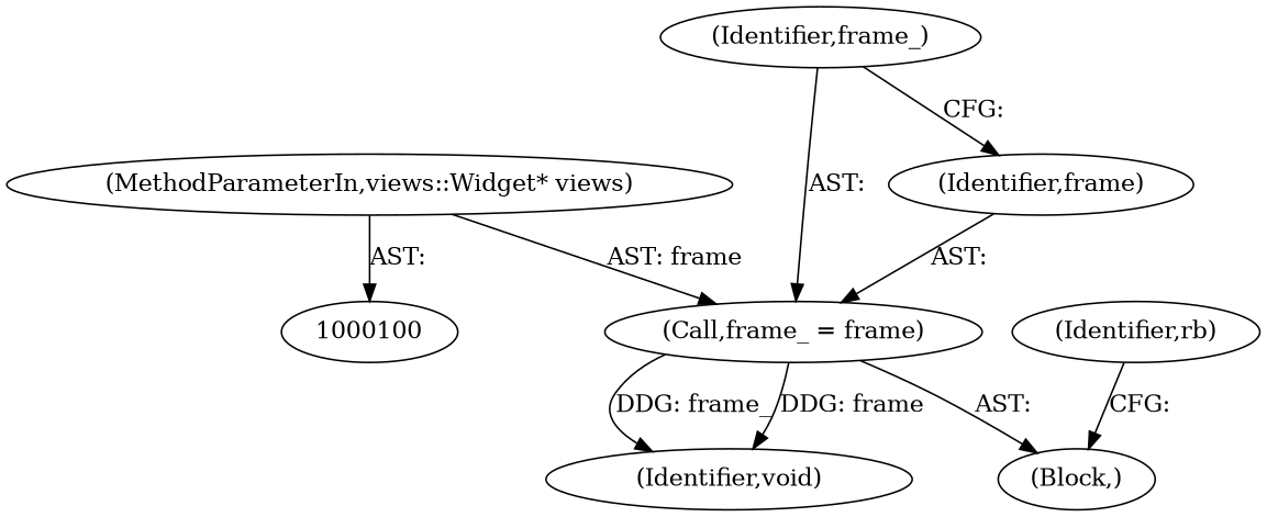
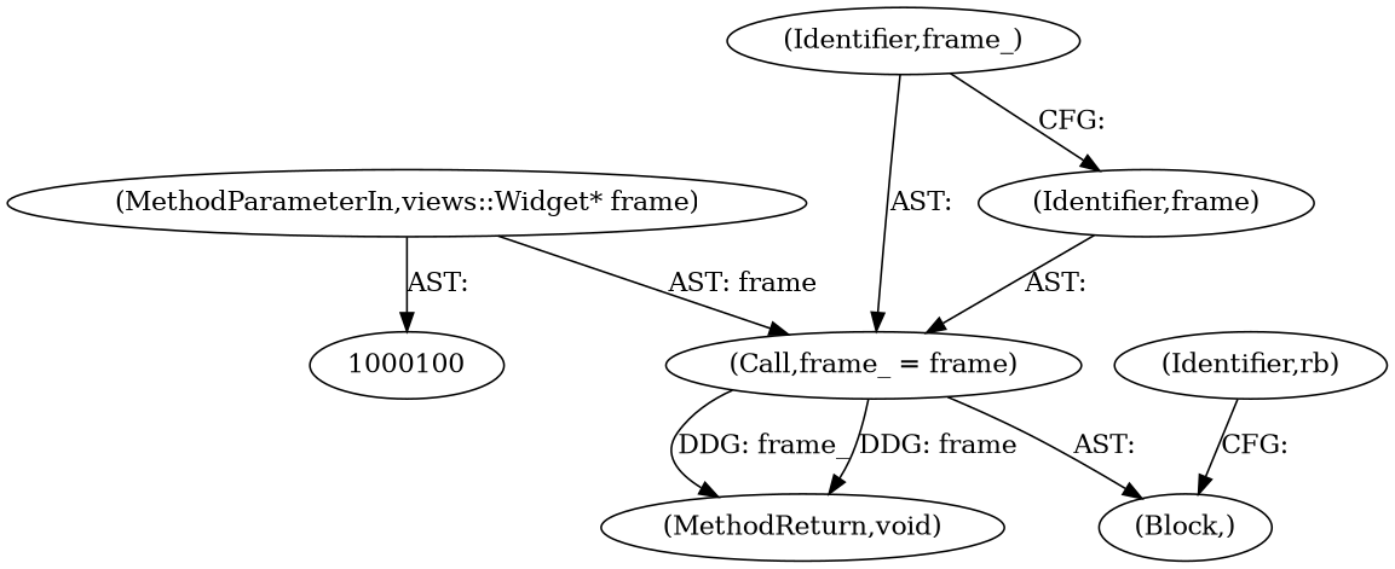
  digraph {
-   n1 [label="(MethodParameterIn,views::Widget* views)"]
+   n1 [label="(MethodParameterIn,views::Widget* frame)"]
    n2 [label="(Call,frame_ = frame)"]
    1000100
-   n4 [label="(Identifier,void)"]
+   n4 [label="(MethodReturn,void)"]
    n5 [label="(Block,)"]
    n6 [label="(Identifier,frame)"]
    n7 [label="(Identifier,rb)"]
    n8 [label="(Identifier,frame_)"]
    n1 -> n2 [label="AST: frame"]
    n1 -> 1000100 [label="AST: "]
    n2 -> n4 [label="DDG: frame_"]
    n2 -> n4 [label="DDG: frame"]
    n2 -> n5 [label="AST: "]
    n6 -> n2 [label="AST: "]
    n7 -> n5 [label="CFG: "]
    n8 -> n2 [label="AST: "]
    n8 -> n6 [label="CFG: "]
  }
